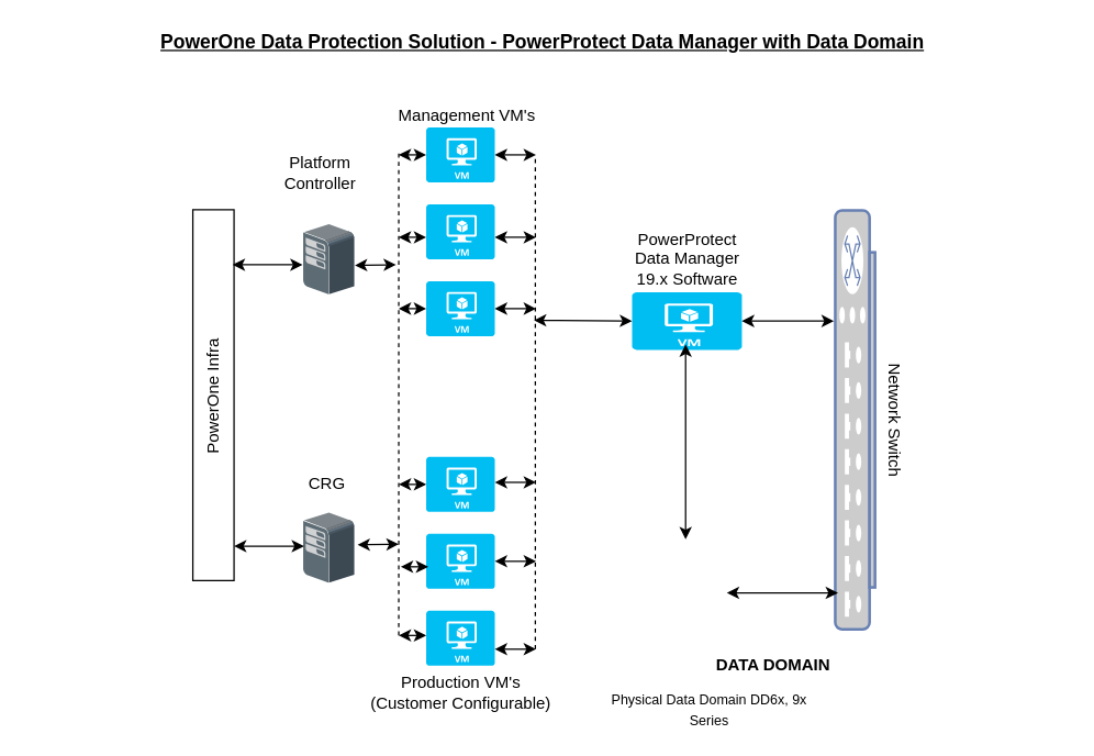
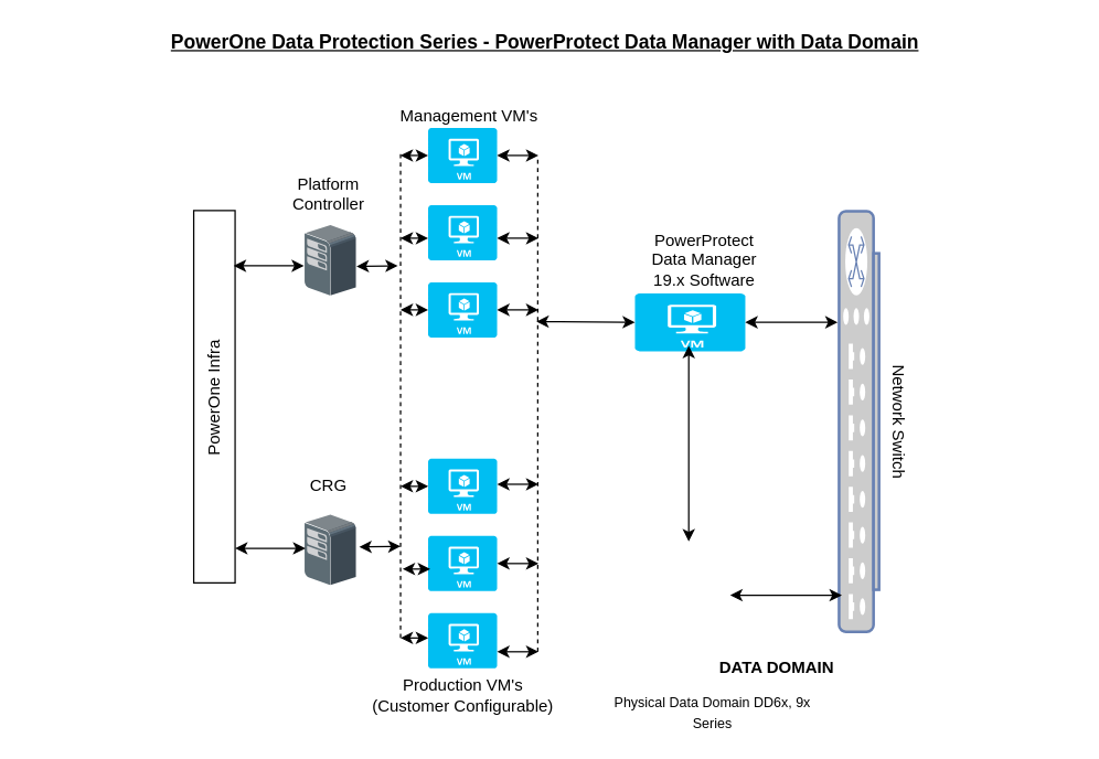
  <mxCell id="0" />
  <mxCell id="1" parent="0" />
  <mxCell id="2" value="" style="shadow=0;dashed=0;html=1;labelPosition=center;verticalLabelPosition=bottom;verticalAlign=top;align=center;outlineConnect=0;shape=mxgraph.veeam.3d.esx_esxi;" vertex="1" parent="1"><mxGeometry x="220" y="372" width="38" height="52" as="geometry" /></mxCell>
  <mxCell id="3" value="" style="shape=image;html=1;verticalAlign=top;verticalLabelPosition=bottom;labelBackgroundColor=#ffffff;imageAspect=0;aspect=fixed;image=https://cdn2.iconfinder.com/data/icons/whcompare-isometric-web-hosting-servers/50/server-2-128.png" parent="1" vertex="1"><mxGeometry x="441" y="389" width="110" height="110" as="geometry" /></mxCell>
  <mxCell id="4" value="" style="verticalLabelPosition=bottom;verticalAlign=top;html=1;shape=mxgraph.basic.rect;fillColor2=none;strokeWidth=1;size=20;indent=5;rotation=90;" parent="1" vertex="1"><mxGeometry x="20" y="272" width="270" height="30" as="geometry" /></mxCell>
  <mxCell id="5" value="" style="shadow=0;dashed=0;html=1;labelPosition=center;verticalLabelPosition=bottom;verticalAlign=top;align=center;outlineConnect=0;shape=mxgraph.veeam.3d.esx_esxi;" parent="1" vertex="1"><mxGeometry x="220" y="162" width="38" height="52" as="geometry" /></mxCell>
  <mxCell id="6" value="" style="verticalLabelPosition=bottom;html=1;verticalAlign=top;align=center;strokeColor=none;fillColor=#00BEF2;shape=mxgraph.azure.virtual_machine;" parent="1" vertex="1"><mxGeometry x="310" y="92" width="50" height="40" as="geometry" /></mxCell>
  <mxCell id="7" value="" style="verticalLabelPosition=bottom;html=1;verticalAlign=top;align=center;strokeColor=none;fillColor=#00BEF2;shape=mxgraph.azure.virtual_machine;" parent="1" vertex="1"><mxGeometry x="310" y="204" width="50" height="40" as="geometry" /></mxCell>
  <mxCell id="8" value="Management VM's" style="text;html=1;strokeColor=none;fillColor=none;align=center;verticalAlign=middle;whiteSpace=wrap;rounded=0;rotation=0;" parent="1" vertex="1"><mxGeometry x="275" y="79" width="130" height="10" as="geometry" /></mxCell>
- <mxCell id="9" value="Platform Controller" style="text;html=1;strokeColor=none;fillColor=none;align=center;verticalAlign=middle;whiteSpace=wrap;rounded=0;" parent="1" vertex="1"><mxGeometry x="213" y="115" width="40" height="20" as="geometry" /></mxCell>
+ <mxCell id="9" value="Platform Controller" style="text;html=1;strokeColor=none;fillColor=none;align=center;verticalAlign=middle;whiteSpace=wrap;rounded=0;" parent="1" vertex="1"><mxGeometry x="218" y="130" width="40" height="20" as="geometry" /></mxCell>
  <mxCell id="10" value="" style="verticalLabelPosition=bottom;html=1;verticalAlign=top;align=center;strokeColor=none;fillColor=#00BEF2;shape=mxgraph.azure.virtual_machine;" parent="1" vertex="1"><mxGeometry x="310" y="148" width="50" height="40" as="geometry" /></mxCell>
  <mxCell id="11" value="CRG" style="text;html=1;strokeColor=none;fillColor=none;align=center;verticalAlign=middle;whiteSpace=wrap;rounded=0;" parent="1" vertex="1"><mxGeometry x="218" y="342" width="40" height="20" as="geometry" /></mxCell>
  <mxCell id="12" value="" style="verticalLabelPosition=bottom;html=1;verticalAlign=top;align=center;strokeColor=none;fillColor=#00BEF2;shape=mxgraph.azure.virtual_machine;" parent="1" vertex="1"><mxGeometry x="310" y="332" width="50" height="40" as="geometry" /></mxCell>
  <mxCell id="13" value="" style="verticalLabelPosition=bottom;html=1;verticalAlign=top;align=center;strokeColor=none;fillColor=#00BEF2;shape=mxgraph.azure.virtual_machine;" parent="1" vertex="1"><mxGeometry x="310" y="444" width="50" height="40" as="geometry" /></mxCell>
  <mxCell id="14" value="Production VM's (Customer Configurable)" style="text;html=1;strokeColor=none;fillColor=none;align=center;verticalAlign=middle;whiteSpace=wrap;rounded=0;rotation=0;" parent="1" vertex="1"><mxGeometry x="261.5" y="492" width="147" height="24" as="geometry" /></mxCell>
  <mxCell id="15" value="" style="verticalLabelPosition=bottom;html=1;verticalAlign=top;align=center;strokeColor=none;fillColor=#00BEF2;shape=mxgraph.azure.virtual_machine;" parent="1" vertex="1"><mxGeometry x="310" y="388" width="50" height="40" as="geometry" /></mxCell>
  <mxCell id="16" value="PowerOne Infra" style="text;html=1;strokeColor=none;fillColor=none;align=center;verticalAlign=middle;whiteSpace=wrap;rounded=0;rotation=-90;" parent="1" vertex="1"><mxGeometry x="22" y="273" width="266" height="30" as="geometry" /></mxCell>
  <mxCell id="17" value="" style="endArrow=classic;startArrow=classic;html=1;" parent="1" edge="1"><mxGeometry width="50" height="50" relative="1" as="geometry"><mxPoint x="169" y="192" as="sourcePoint" /><mxPoint x="220" y="192" as="targetPoint" /></mxGeometry></mxCell>
  <mxCell id="18" value="" style="endArrow=classic;startArrow=classic;html=1;" parent="1" edge="1"><mxGeometry width="50" height="50" relative="1" as="geometry"><mxPoint x="170" y="397" as="sourcePoint" /><mxPoint x="221" y="397" as="targetPoint" /></mxGeometry></mxCell>
  <mxCell id="19" value="" style="endArrow=none;dashed=1;html=1;" parent="1" edge="1"><mxGeometry width="50" height="50" relative="1" as="geometry"><mxPoint x="290" y="462" as="sourcePoint" /><mxPoint x="290" y="111" as="targetPoint" /></mxGeometry></mxCell>
  <mxCell id="20" value="" style="endArrow=classic;startArrow=classic;html=1;" parent="1" edge="1"><mxGeometry width="50" height="50" relative="1" as="geometry"><mxPoint x="290" y="462" as="sourcePoint" /><mxPoint x="310" y="462" as="targetPoint" /></mxGeometry></mxCell>
  <mxCell id="21" value="" style="endArrow=classic;startArrow=classic;html=1;" parent="1" edge="1"><mxGeometry width="50" height="50" relative="1" as="geometry"><mxPoint x="291.5" y="412" as="sourcePoint" /><mxPoint x="311.5" y="412" as="targetPoint" /></mxGeometry></mxCell>
  <mxCell id="22" value="" style="endArrow=classic;startArrow=classic;html=1;" parent="1" edge="1"><mxGeometry width="50" height="50" relative="1" as="geometry"><mxPoint x="290" y="352" as="sourcePoint" /><mxPoint x="310" y="352" as="targetPoint" /></mxGeometry></mxCell>
  <mxCell id="23" value="" style="endArrow=classic;startArrow=classic;html=1;" parent="1" edge="1"><mxGeometry width="50" height="50" relative="1" as="geometry"><mxPoint x="290" y="224" as="sourcePoint" /><mxPoint x="310" y="224" as="targetPoint" /></mxGeometry></mxCell>
  <mxCell id="24" value="" style="endArrow=classic;startArrow=classic;html=1;" parent="1" edge="1"><mxGeometry width="50" height="50" relative="1" as="geometry"><mxPoint x="290" y="172" as="sourcePoint" /><mxPoint x="310" y="172" as="targetPoint" /></mxGeometry></mxCell>
  <mxCell id="25" value="" style="endArrow=classic;startArrow=classic;html=1;" parent="1" edge="1"><mxGeometry width="50" height="50" relative="1" as="geometry"><mxPoint x="290" y="112" as="sourcePoint" /><mxPoint x="310" y="112" as="targetPoint" /></mxGeometry></mxCell>
  <mxCell id="26" value="" style="endArrow=classic;startArrow=classic;html=1;" parent="1" edge="1"><mxGeometry width="50" height="50" relative="1" as="geometry"><mxPoint x="260" y="396" as="sourcePoint" /><mxPoint x="290" y="395.5" as="targetPoint" /></mxGeometry></mxCell>
  <mxCell id="27" value="" style="endArrow=classic;startArrow=classic;html=1;" parent="1" edge="1"><mxGeometry width="50" height="50" relative="1" as="geometry"><mxPoint x="258" y="192.5" as="sourcePoint" /><mxPoint x="288" y="192" as="targetPoint" /></mxGeometry></mxCell>
  <mxCell id="28" value="" style="verticalLabelPosition=bottom;html=1;verticalAlign=top;align=center;strokeColor=none;fillColor=#00BEF2;shape=mxgraph.azure.virtual_machine;" parent="1" vertex="1"><mxGeometry x="460" y="212" width="80" height="42" as="geometry" /></mxCell>
  <mxCell id="29" value="" style="fontColor=#0066CC;verticalAlign=top;verticalLabelPosition=bottom;labelPosition=center;align=center;html=1;outlineConnect=0;fillColor=#CCCCCC;strokeColor=#6881B3;gradientColor=none;gradientDirection=north;strokeWidth=2;shape=mxgraph.networks.switch;rotation=-90;" parent="1" vertex="1"><mxGeometry x="470" y="290.5" width="305" height="29" as="geometry" /></mxCell>
  <mxCell id="30" value="Network Switch" style="text;html=1;strokeColor=none;fillColor=none;align=center;verticalAlign=middle;whiteSpace=wrap;rounded=0;rotation=90;" parent="1" vertex="1"><mxGeometry x="529" y="295.5" width="246" height="20" as="geometry" /></mxCell>
  <mxCell id="31" value="" style="endArrow=classic;startArrow=classic;html=1;entryX=1;entryY=0.5;entryDx=0;entryDy=0;entryPerimeter=0;" parent="1" target="28" edge="1"><mxGeometry width="50" height="50" relative="1" as="geometry"><mxPoint x="607" y="233" as="sourcePoint" /><mxPoint x="571.4" y="234.08" as="targetPoint" /></mxGeometry></mxCell>
- <mxCell id="32" value="PowerProtect Data Manager 19.x Software" style="text;html=1;strokeColor=none;fillColor=none;align=center;verticalAlign=middle;whiteSpace=wrap;rounded=0;" parent="1" vertex="1"><mxGeometry x="452.5" y="178" width="95" height="20" as="geometry" /></mxCell>
- <mxCell id="33" value="&lt;font style=&quot;font-size: 14px&quot;&gt;&lt;u&gt;&lt;b&gt;PowerOne Data Protection Solution - PowerProtect Data Manager with Data Domain&lt;/b&gt;&lt;/u&gt;&lt;/font&gt;" style="text;html=1;strokeColor=none;fillColor=none;align=center;verticalAlign=middle;whiteSpace=wrap;rounded=0;" parent="1" vertex="1"><mxGeometry x="60" y="20" width="670" height="20" as="geometry" /></mxCell>
+ <mxCell id="32" value="PowerProtect Data Manager 19.x Software" style="text;html=1;strokeColor=none;fillColor=none;align=center;verticalAlign=middle;whiteSpace=wrap;rounded=0;" parent="1" vertex="1"><mxGeometry x="462.5" y="178" width="95" height="20" as="geometry" /></mxCell>
+ <mxCell id="33" value="&lt;font style=&quot;font-size: 14px&quot;&gt;&lt;u&gt;&lt;b&gt;PowerOne Data Protection Series - PowerProtect Data Manager with Data Domain&lt;/b&gt;&lt;/u&gt;&lt;/font&gt;" style="text;html=1;strokeColor=none;fillColor=none;align=center;verticalAlign=middle;whiteSpace=wrap;rounded=0;" parent="1" vertex="1"><mxGeometry x="60" y="20" width="670" height="20" as="geometry" /></mxCell>
  <mxCell id="34" value="" style="endArrow=none;dashed=1;html=1;" parent="1" edge="1"><mxGeometry width="50" height="50" relative="1" as="geometry"><mxPoint x="389.5" y="472" as="sourcePoint" /><mxPoint x="389.5" y="112" as="targetPoint" /></mxGeometry></mxCell>
  <mxCell id="35" value="" style="endArrow=classic;startArrow=classic;html=1;entryX=0;entryY=0.5;entryDx=0;entryDy=0;entryPerimeter=0;" parent="1" target="28" edge="1"><mxGeometry width="50" height="50" relative="1" as="geometry"><mxPoint x="388.5" y="232.5" as="sourcePoint" /><mxPoint x="428.5" y="232.5" as="targetPoint" /></mxGeometry></mxCell>
  <mxCell id="36" value="" style="endArrow=classic;startArrow=classic;html=1;exitX=1;exitY=0.5;exitDx=0;exitDy=0;exitPerimeter=0;" parent="1" source="6" edge="1"><mxGeometry width="50" height="50" relative="1" as="geometry"><mxPoint x="365" y="112" as="sourcePoint" /><mxPoint x="390" y="112" as="targetPoint" /></mxGeometry></mxCell>
  <mxCell id="37" value="" style="endArrow=classic;startArrow=classic;html=1;exitX=1;exitY=0.5;exitDx=0;exitDy=0;exitPerimeter=0;" parent="1" edge="1"><mxGeometry width="50" height="50" relative="1" as="geometry"><mxPoint x="360" y="172" as="sourcePoint" /><mxPoint x="390" y="172" as="targetPoint" /></mxGeometry></mxCell>
  <mxCell id="38" value="" style="endArrow=classic;startArrow=classic;html=1;exitX=1;exitY=0.5;exitDx=0;exitDy=0;exitPerimeter=0;" parent="1" edge="1"><mxGeometry width="50" height="50" relative="1" as="geometry"><mxPoint x="360" y="224" as="sourcePoint" /><mxPoint x="390" y="224" as="targetPoint" /></mxGeometry></mxCell>
  <mxCell id="39" value="" style="endArrow=classic;startArrow=classic;html=1;exitX=1;exitY=0.5;exitDx=0;exitDy=0;exitPerimeter=0;" parent="1" edge="1"><mxGeometry width="50" height="50" relative="1" as="geometry"><mxPoint x="360" y="350.5" as="sourcePoint" /><mxPoint x="390" y="350.5" as="targetPoint" /></mxGeometry></mxCell>
  <mxCell id="40" value="" style="endArrow=classic;startArrow=classic;html=1;exitX=1;exitY=0.5;exitDx=0;exitDy=0;exitPerimeter=0;" parent="1" edge="1"><mxGeometry width="50" height="50" relative="1" as="geometry"><mxPoint x="360" y="408" as="sourcePoint" /><mxPoint x="390" y="408" as="targetPoint" /></mxGeometry></mxCell>
  <mxCell id="41" value="" style="endArrow=classic;startArrow=classic;html=1;exitX=1;exitY=0.5;exitDx=0;exitDy=0;exitPerimeter=0;" parent="1" edge="1"><mxGeometry width="50" height="50" relative="1" as="geometry"><mxPoint x="360" y="472" as="sourcePoint" /><mxPoint x="390" y="472" as="targetPoint" /></mxGeometry></mxCell>
  <mxCell id="42" value="" style="endArrow=classic;startArrow=classic;html=1;" parent="1" edge="1"><mxGeometry width="50" height="50" relative="1" as="geometry"><mxPoint x="499" y="250" as="sourcePoint" /><mxPoint x="499" y="392" as="targetPoint" /></mxGeometry></mxCell>
  <mxCell id="43" value="&lt;font style=&quot;font-size: 12px&quot;&gt;&lt;b&gt;DATA DOMAIN&lt;/b&gt;&lt;/font&gt;" style="text;html=1;strokeColor=none;fillColor=none;align=center;verticalAlign=middle;whiteSpace=wrap;rounded=0;rotation=0;" parent="1" vertex="1"><mxGeometry x="516.5" y="464" width="92" height="40" as="geometry" /></mxCell>
  <mxCell id="44" value="&lt;span style=&quot;font-size: 10px&quot;&gt;Physical Data Domain DD6x, 9x Series&lt;/span&gt;" style="text;html=1;strokeColor=none;fillColor=none;align=center;verticalAlign=middle;whiteSpace=wrap;rounded=0;rotation=0;" parent="1" vertex="1"><mxGeometry x="443" y="504" width="147" height="24" as="geometry" /></mxCell>
  <mxCell id="45" value="" style="endArrow=classic;startArrow=classic;html=1;" parent="1" edge="1"><mxGeometry width="50" height="50" relative="1" as="geometry"><mxPoint x="529" y="431" as="sourcePoint" /><mxPoint x="610" y="431" as="targetPoint" /></mxGeometry></mxCell>
